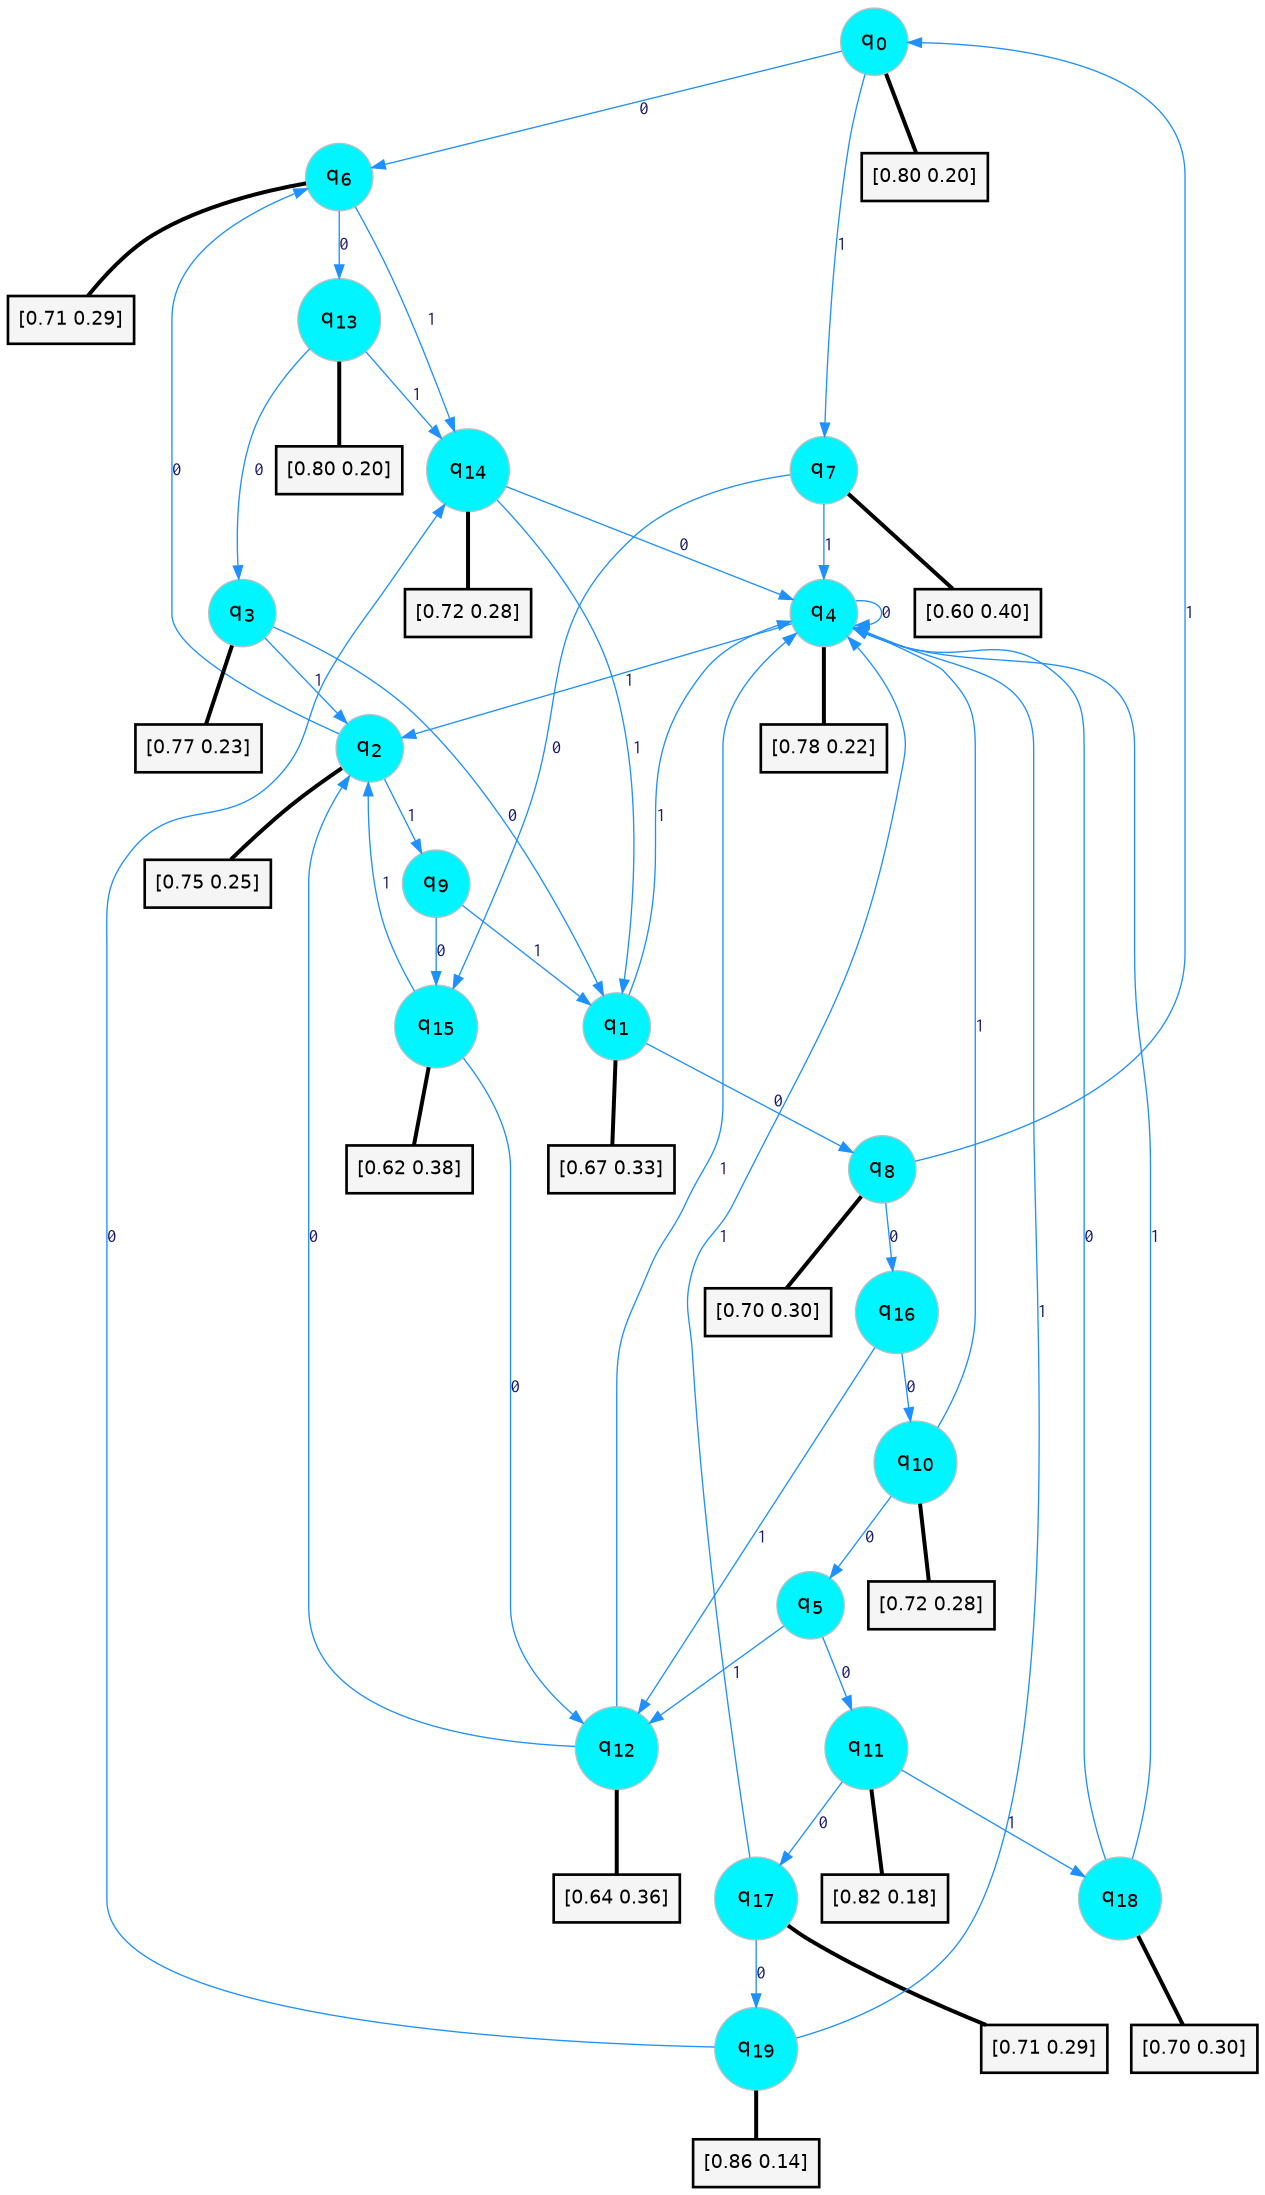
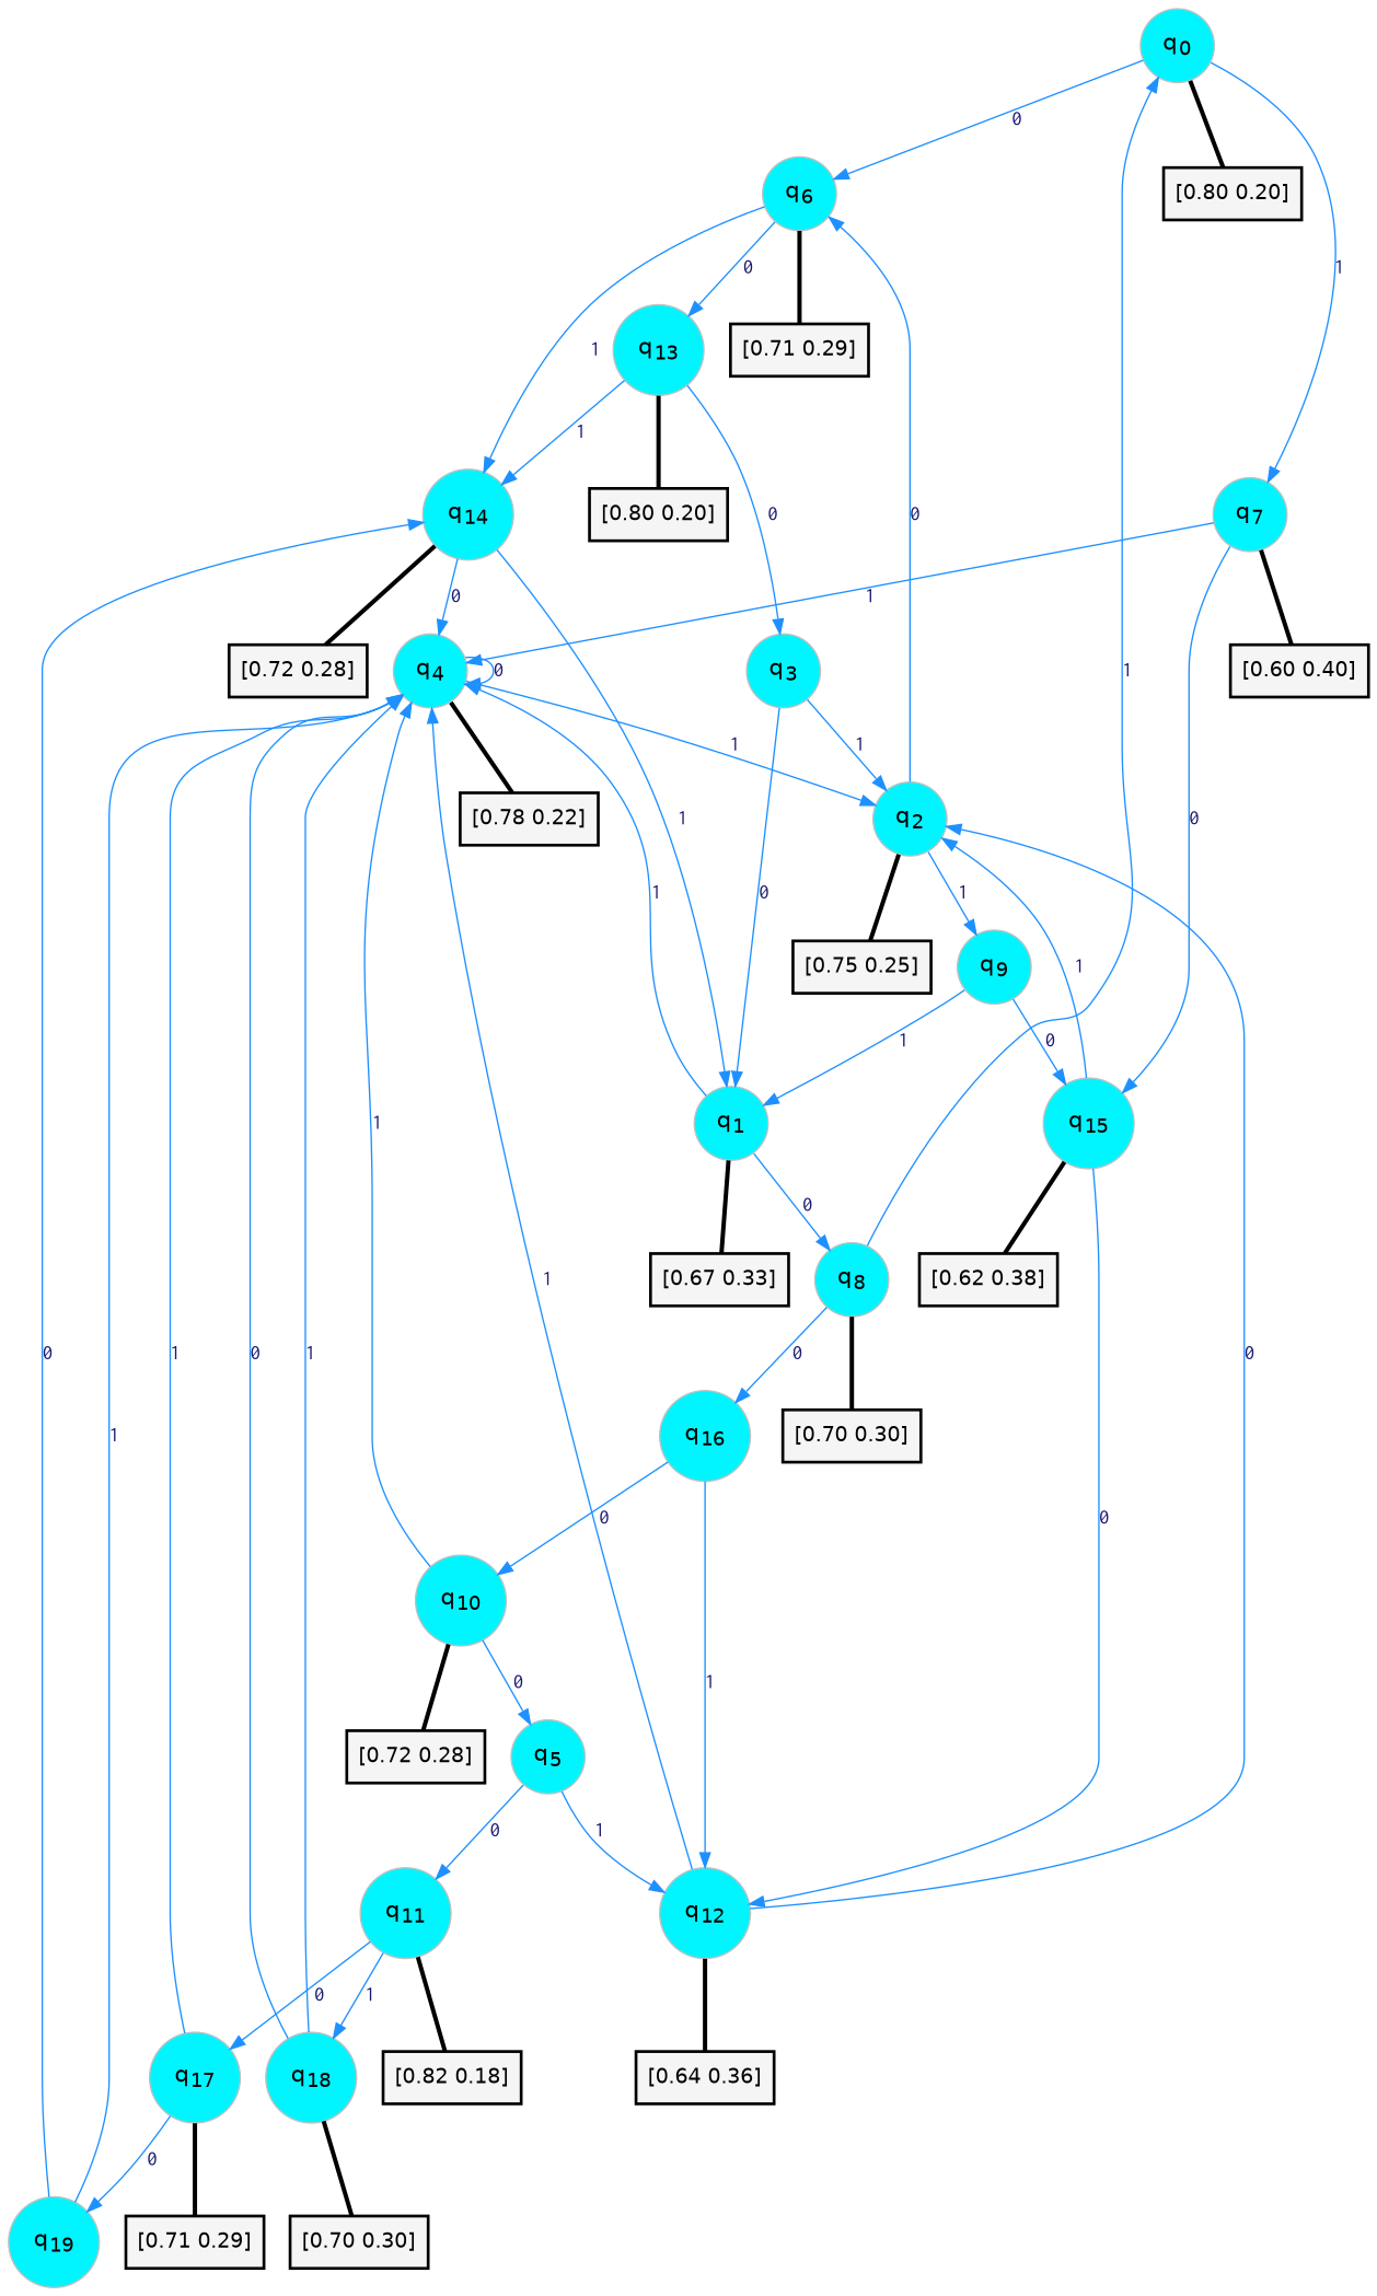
  digraph {
    rankdir=TD
    node [color=gray fillcolor=turquoise1 fontcolor=black fontname=Helvetica fontsize=16 fontweight=bold shape=circle style=filled]
    edge [arrowsize=1 color=dodgerblue1 fontcolor=midnightblue fontname=courier fontweight=bold penwidth=1 style=solid weight=20]
    n1 [label=<q<SUB>0</SUB>>]
    n2 [label=<q<SUB>6</SUB>>]
    n3 [label=<q<SUB>7</SUB>>]
    n4 [color=black fillcolor=whitesmoke fontsize=14 label="[0.80 0.20]" penwidth=2 shape=box]
    n5 [label=<q<SUB>13</SUB>>]
    n6 [label=<q<SUB>14</SUB>>]
    n7 [color=black fillcolor=whitesmoke fontsize=14 label="[0.71 0.29]" penwidth=2 shape=box]
    n8 [label=<q<SUB>4</SUB>>]
    n9 [label=<q<SUB>15</SUB>>]
    n10 [color=black fillcolor=whitesmoke fontsize=14 label="[0.60 0.40]" penwidth=2 shape=box]
    n11 [label=<q<SUB>1</SUB>>]
    n12 [label=<q<SUB>8</SUB>>]
    n13 [color=black fillcolor=whitesmoke fontsize=14 label="[0.67 0.33]" penwidth=2 shape=box]
    n14 [label=<q<SUB>2</SUB>>]
    n15 [color=black fillcolor=whitesmoke fontsize=14 label="[0.78 0.22]" penwidth=2 shape=box]
    n16 [label=<q<SUB>16</SUB>>]
    n17 [color=black fillcolor=whitesmoke fontsize=14 label="[0.70 0.30]" penwidth=2 shape=box]
    n18 [label=<q<SUB>9</SUB>>]
    n19 [color=black fillcolor=whitesmoke fontsize=14 label="[0.75 0.25]" penwidth=2 shape=box]
    n20 [label=<q<SUB>3</SUB>>]
-   n21 [color=black fillcolor=whitesmoke fontsize=14 label="[0.77 0.23]" penwidth=2 shape=box]
    n22 [label=<q<SUB>5</SUB>>]
    n23 [label=<q<SUB>11</SUB>>]
    n24 [label=<q<SUB>12</SUB>>]
    n25 [label=<q<SUB>17</SUB>>]
    n26 [label=<q<SUB>18</SUB>>]
    n27 [color=black fillcolor=whitesmoke fontsize=14 label="[0.82 0.18]" penwidth=2 shape=box]
    n28 [color=black fillcolor=whitesmoke fontsize=14 label="[0.64 0.36]" penwidth=2 shape=box]
    n29 [color=black fillcolor=whitesmoke fontsize=14 label="[0.80 0.20]" penwidth=2 shape=box]
    n30 [color=black fillcolor=whitesmoke fontsize=14 label="[0.72 0.28]" penwidth=2 shape=box]
    n31 [color=black fillcolor=whitesmoke fontsize=14 label="[0.62 0.38]" penwidth=2 shape=box]
    n32 [label=<q<SUB>10</SUB>>]
    n33 [color=black fillcolor=whitesmoke fontsize=14 label="[0.72 0.28]" penwidth=2 shape=box]
    n34 [label=<q<SUB>19</SUB>>]
    n35 [color=black fillcolor=whitesmoke fontsize=14 label="[0.71 0.29]" penwidth=2 shape=box]
    n36 [color=black fillcolor=whitesmoke fontsize=14 label="[0.70 0.30]" penwidth=2 shape=box]
-   n37 [color=black fillcolor=whitesmoke fontsize=14 label="[0.86 0.14]" penwidth=2 shape=box]
    n1 -> n2 [label=0]
    n1 -> n3 [label=1]
    n1 -> n4 [arrowhead=none color=black penwidth=3]
    n2 -> n5 [label=0]
    n2 -> n6 [label=1]
    n2 -> n7 [arrowhead=none color=black penwidth=3]
    n3 -> n8 [label=1]
    n3 -> n9 [label=0]
    n3 -> n10 [arrowhead=none color=black penwidth=3]
    n5 -> n6 [label=1]
    n5 -> n20 [label=0]
    n5 -> n29 [arrowhead=none color=black penwidth=3]
    n6 -> n8 [label=0]
    n6 -> n11 [label=1]
    n6 -> n30 [arrowhead=none color=black penwidth=3]
    n8 -> n8 [label=0]
    n8 -> n14 [label=1]
    n8 -> n15 [arrowhead=none color=black penwidth=3]
    n9 -> n14 [label=1]
    n9 -> n24 [label=0]
    n9 -> n31 [arrowhead=none color=black penwidth=3]
    n11 -> n8 [label=1]
    n11 -> n12 [label=0]
    n11 -> n13 [arrowhead=none color=black penwidth=3]
    n12 -> n1 [label=1]
    n12 -> n16 [label=0]
    n12 -> n17 [arrowhead=none color=black penwidth=3]
    n14 -> n2 [label=0]
    n14 -> n18 [label=1]
    n14 -> n19 [arrowhead=none color=black penwidth=3]
    n16 -> n24 [label=1]
    n16 -> n32 [label=0]
    n18 -> n9 [label=0]
    n18 -> n11 [label=1]
    n20 -> n11 [label=0]
    n20 -> n14 [label=1]
-   n20 -> n21 [arrowhead=none color=black penwidth=3]
    n22 -> n23 [label=0]
    n22 -> n24 [label=1]
    n23 -> n25 [label=0]
    n23 -> n26 [label=1]
    n23 -> n27 [arrowhead=none color=black penwidth=3]
    n24 -> n8 [label=1]
    n24 -> n14 [label=0]
    n24 -> n28 [arrowhead=none color=black penwidth=3]
    n25 -> n8 [label=1]
    n25 -> n34 [label=0]
    n25 -> n35 [arrowhead=none color=black penwidth=3]
    n26 -> n8 [label=0]
    n26 -> n8 [label=1]
    n26 -> n36 [arrowhead=none color=black penwidth=3]
    n32 -> n8 [label=1]
    n32 -> n22 [label=0]
    n32 -> n33 [arrowhead=none color=black penwidth=3]
    n34 -> n6 [label=0]
    n34 -> n8 [label=1]
-   n34 -> n37 [arrowhead=none color=black penwidth=3]
  }
